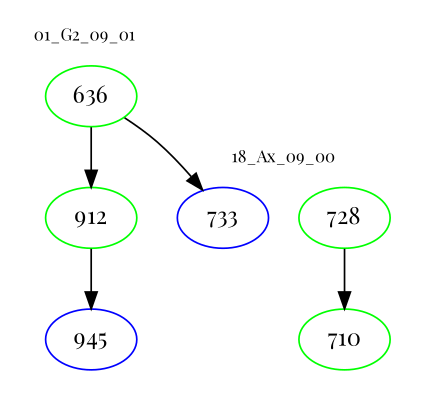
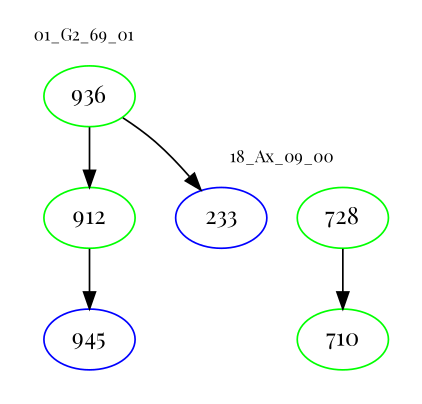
  digraph {
    fontname="Playfair Display"
    node [color=green fontname="Playfair Display"]
    edge [color=black fontname="Playfair Display"]
    n1 [label=728]
    n2 [label=710]
-   n3 [color=blue label=733]
-   n4 [label=636]
+   n3 [color=blue label=233]
+   n4 [label=936]
    n5 [label=912]
    n6 [color=blue label=945]
    subgraph cluster_1 {
      color=white
      fontsize=10
      label="18_Ax_09_00"
      n1
      n2
      n3
    }
    subgraph cluster_2 {
      color=white
      fontsize=10
-     label="01_G2_09_01"
+     label="01_G2_69_01"
      n4
      n5
      n6
    }
    n1 -> n2
    n4 -> n3
    n4 -> n5
    n5 -> n6
  }
